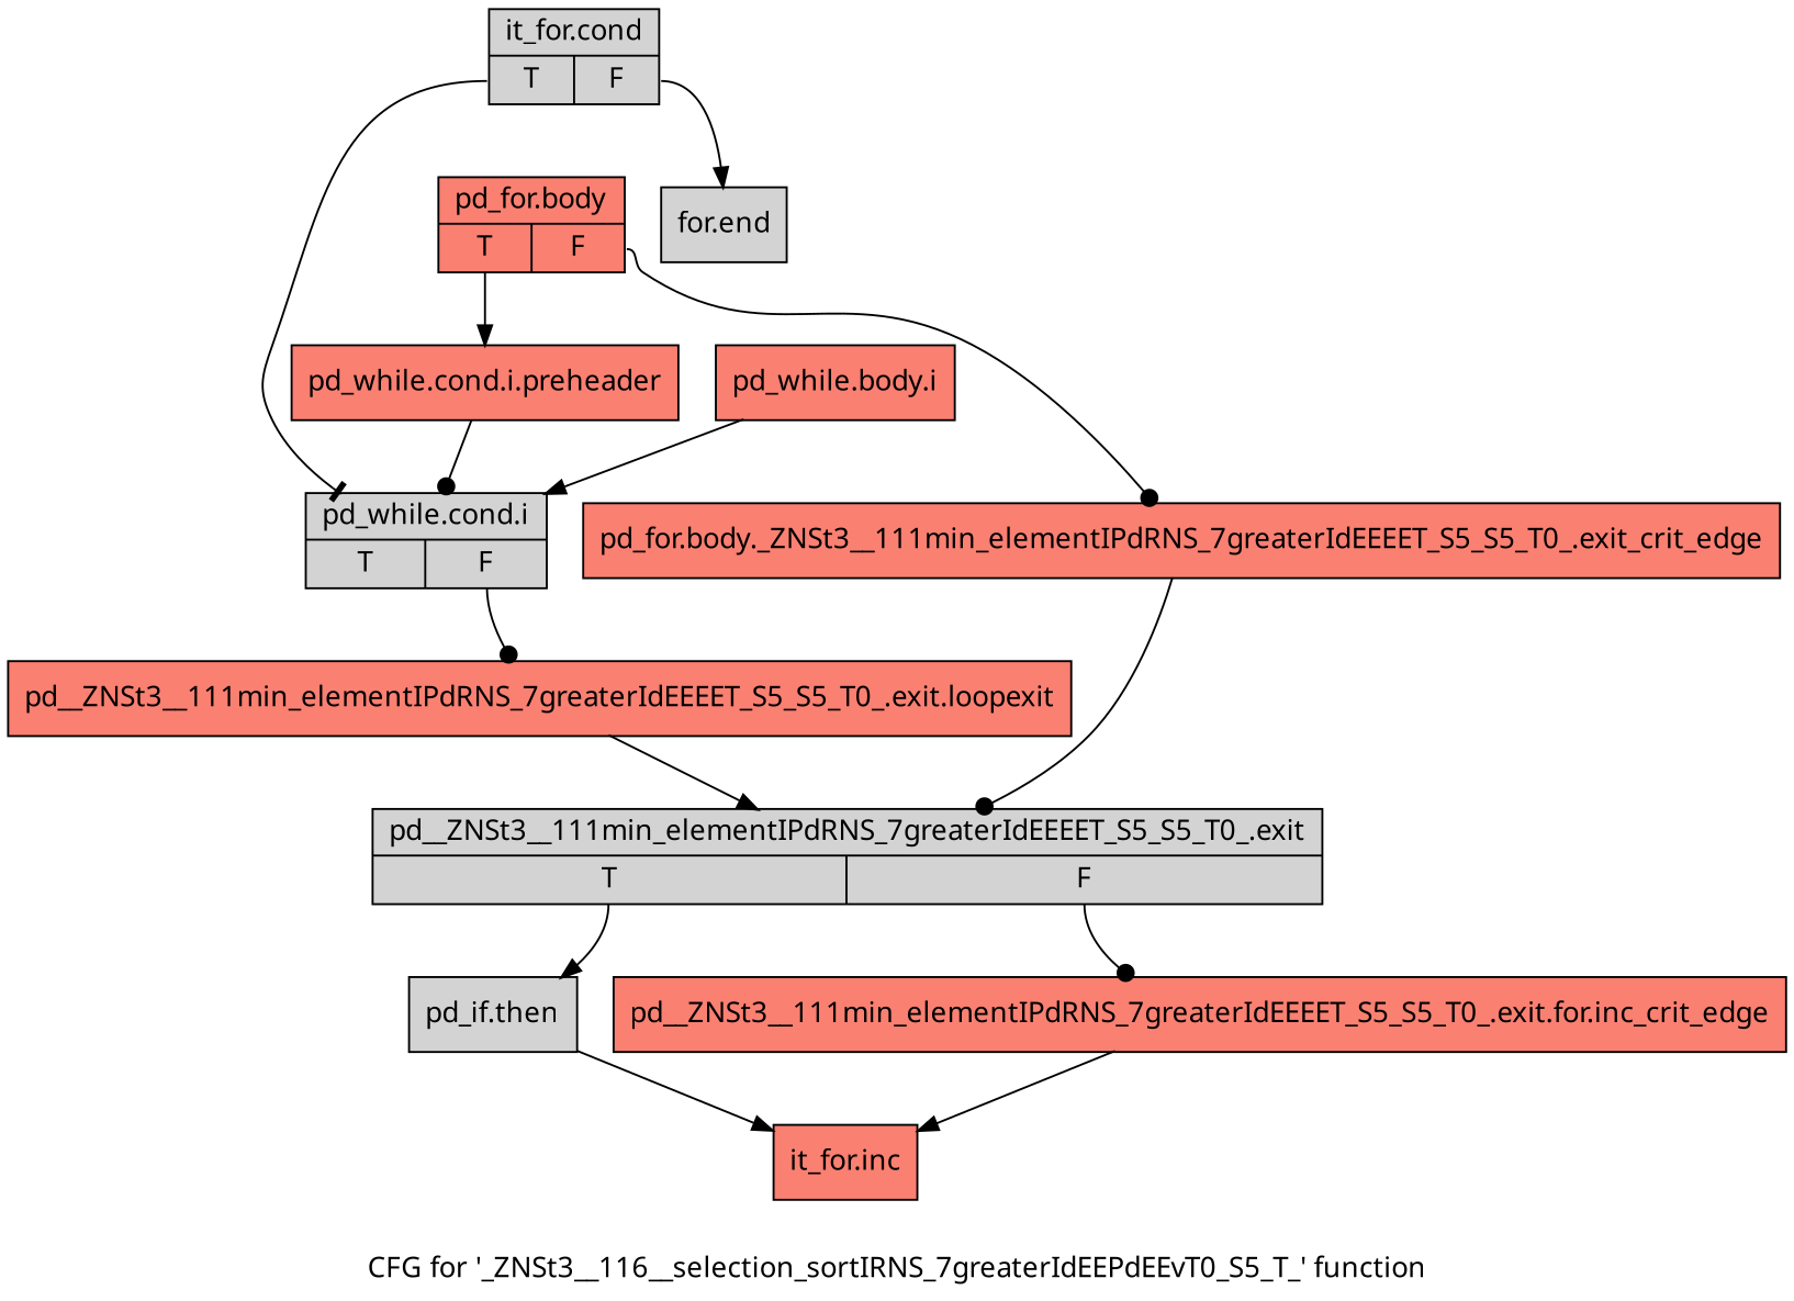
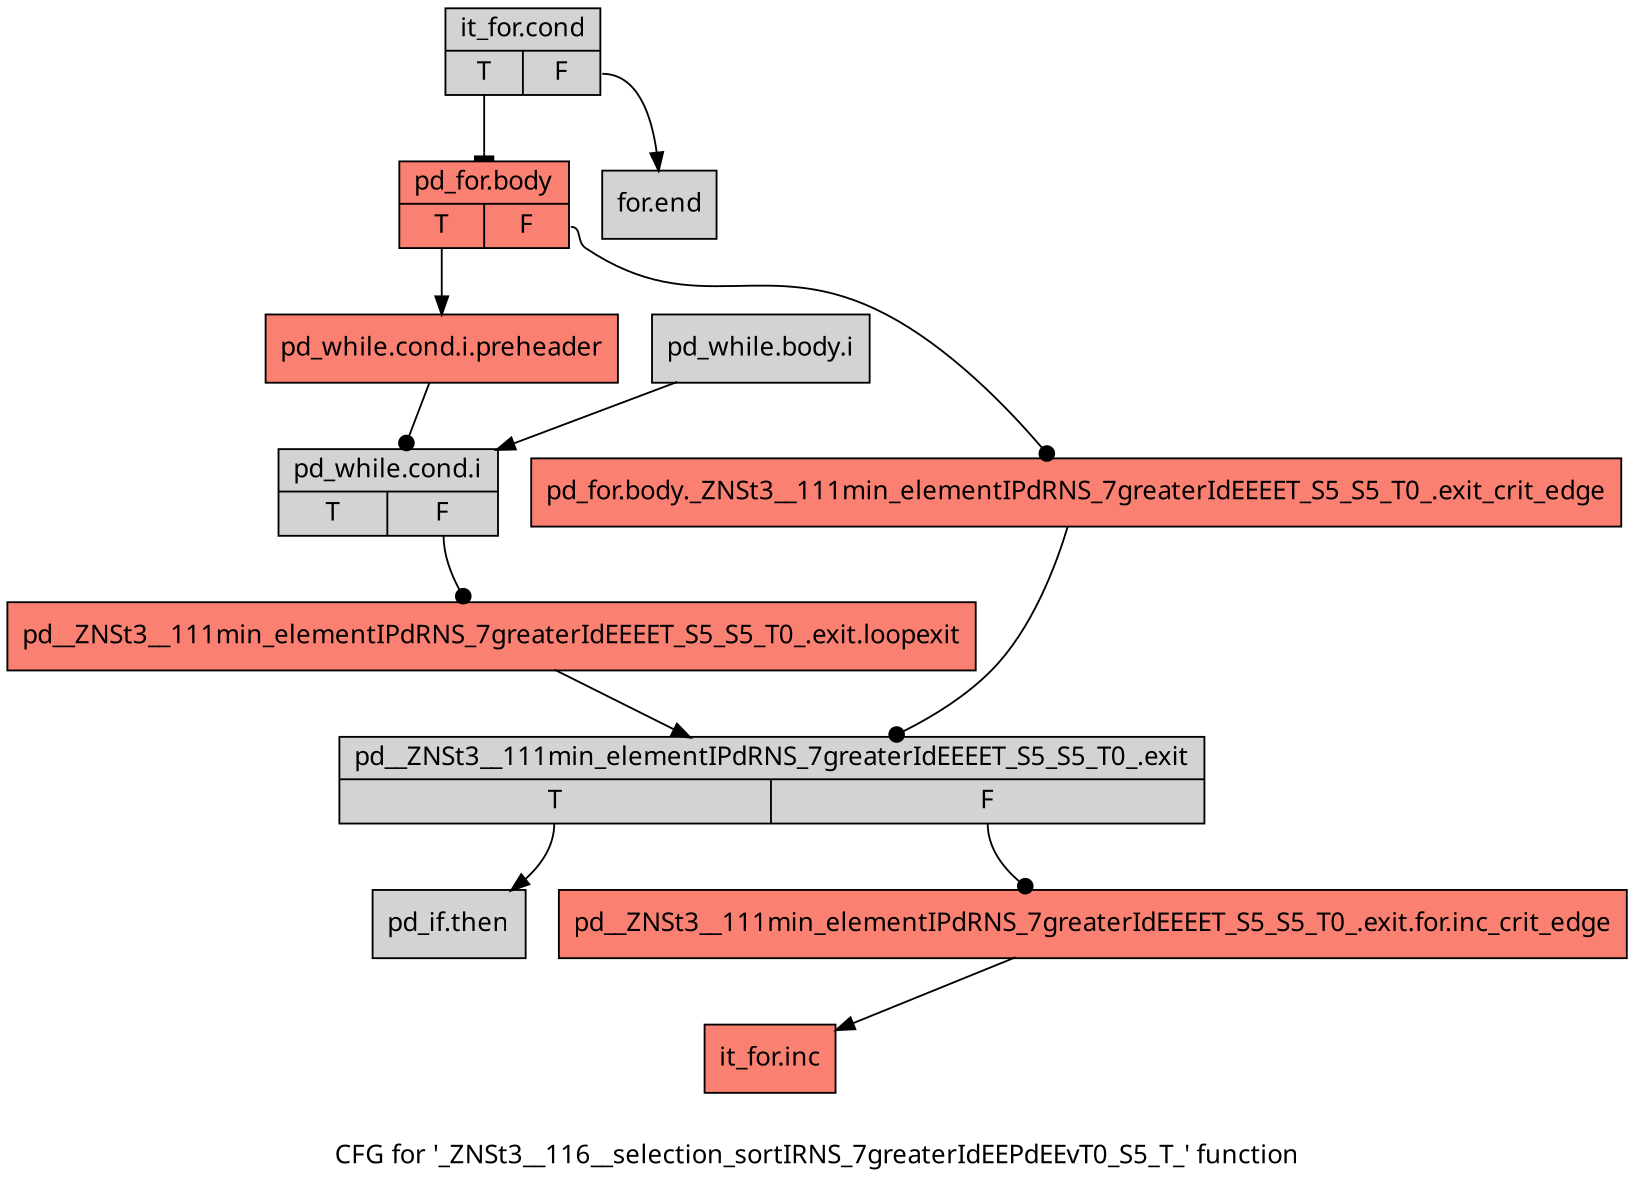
  digraph {
    fontname="Noto Sans"
    label="CFG for '_ZNSt3__116__selection_sortIRNS_7greaterIdEEPdEEvT0_S5_T_' function"
    node [fillcolor=lightgrey fontname="Noto Sans" shape=record style=filled]
    edge [arrowhead=normal fontname="Noto Sans"]
    n1 [label="{it_for.cond|{<s0>T|<s1>F}}"]
    n2 [fillcolor=salmon label="{pd_for.body|{<s0>T|<s1>F}}"]
    n3 [label="{for.end}"]
    n4 [fillcolor=salmon label="{pd_while.cond.i.preheader}"]
    n5 [fillcolor=salmon label="{pd_for.body._ZNSt3__111min_elementIPdRNS_7greaterIdEEEET_S5_S5_T0_.exit_crit_edge}"]
    n6 [label="{pd_while.cond.i|{<s0>T|<s1>F}}"]
    n7 [label="{pd__ZNSt3__111min_elementIPdRNS_7greaterIdEEEET_S5_S5_T0_.exit|{<s0>T|<s1>F}}"]
    n8 [fillcolor=salmon label="{pd__ZNSt3__111min_elementIPdRNS_7greaterIdEEEET_S5_S5_T0_.exit.loopexit}"]
    n9 [label="{pd_if.then}"]
    n10 [fillcolor=salmon label="{pd__ZNSt3__111min_elementIPdRNS_7greaterIdEEEET_S5_S5_T0_.exit.for.inc_crit_edge}"]
    n11 [fillcolor=salmon label="{it_for.inc}"]
-   n12 [fillcolor=salmon label="{pd_while.body.i}"]
-   n1 -> n6 [arrowhead=tee tailport=s0]
+   n12 [label="{pd_while.body.i}"]
+   n1 -> n2 [arrowhead=tee tailport=s0]
    n1 -> n3 [tailport=s1]
    n2 -> n4 [tailport=s0]
    n2 -> n5 [arrowhead=dot tailport=s1]
    n4 -> n6 [arrowhead=dot]
    n5 -> n7 [arrowhead=dot]
    n6 -> n8 [arrowhead=dot tailport=s1]
    n7 -> n9 [tailport=s0]
    n7 -> n10 [arrowhead=dot tailport=s1]
    n8 -> n7
-   n9 -> n11
    n10 -> n11
    n12 -> n6
  }
